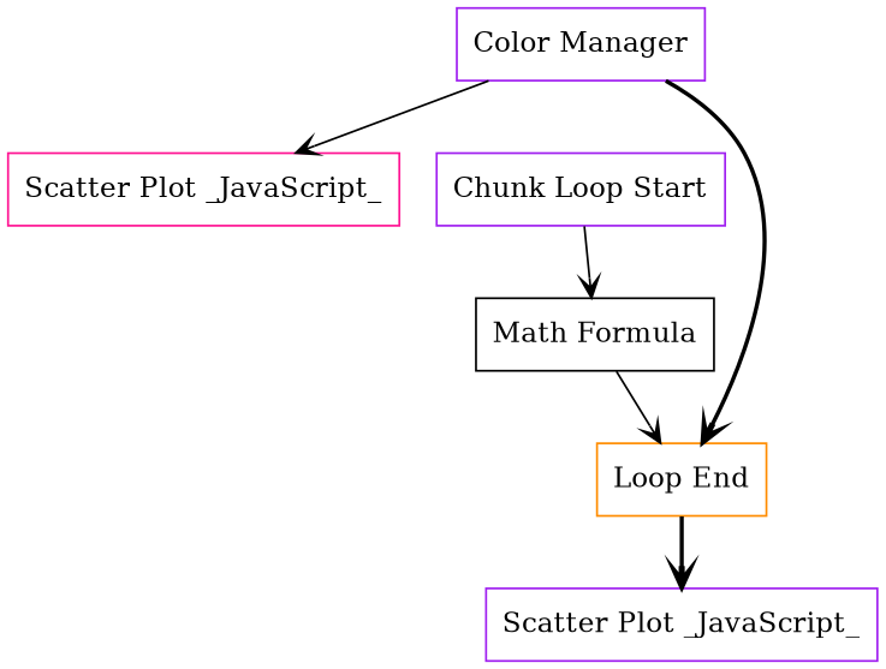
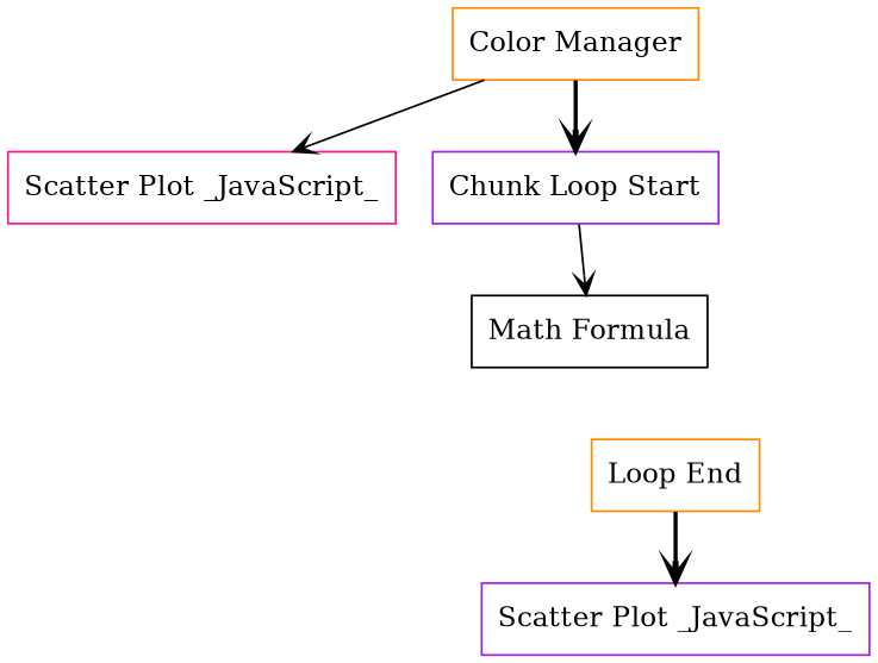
  digraph {
    rankdir=TB
    node [color=darkorange shape=box]
    edge [arrowhead=vee style=solid]
-   n1 [color=purple label="Color Manager"]
+   n1 [label="Color Manager"]
    n2 [color=deeppink label="Scatter Plot _JavaScript_"]
    n3 [color=purple label="Chunk Loop Start"]
    n4 [color=black label="Math Formula"]
    n5 [label="Loop End"]
    n6 [color=purple label="Scatter Plot _JavaScript_"]
    n1 -> n2
-   n1 -> n5 [style=bold]
+   n1 -> n3 [style=bold]
    n3 -> n4
-   n4 -> n5
    n5 -> n6 [style=bold]
  }
